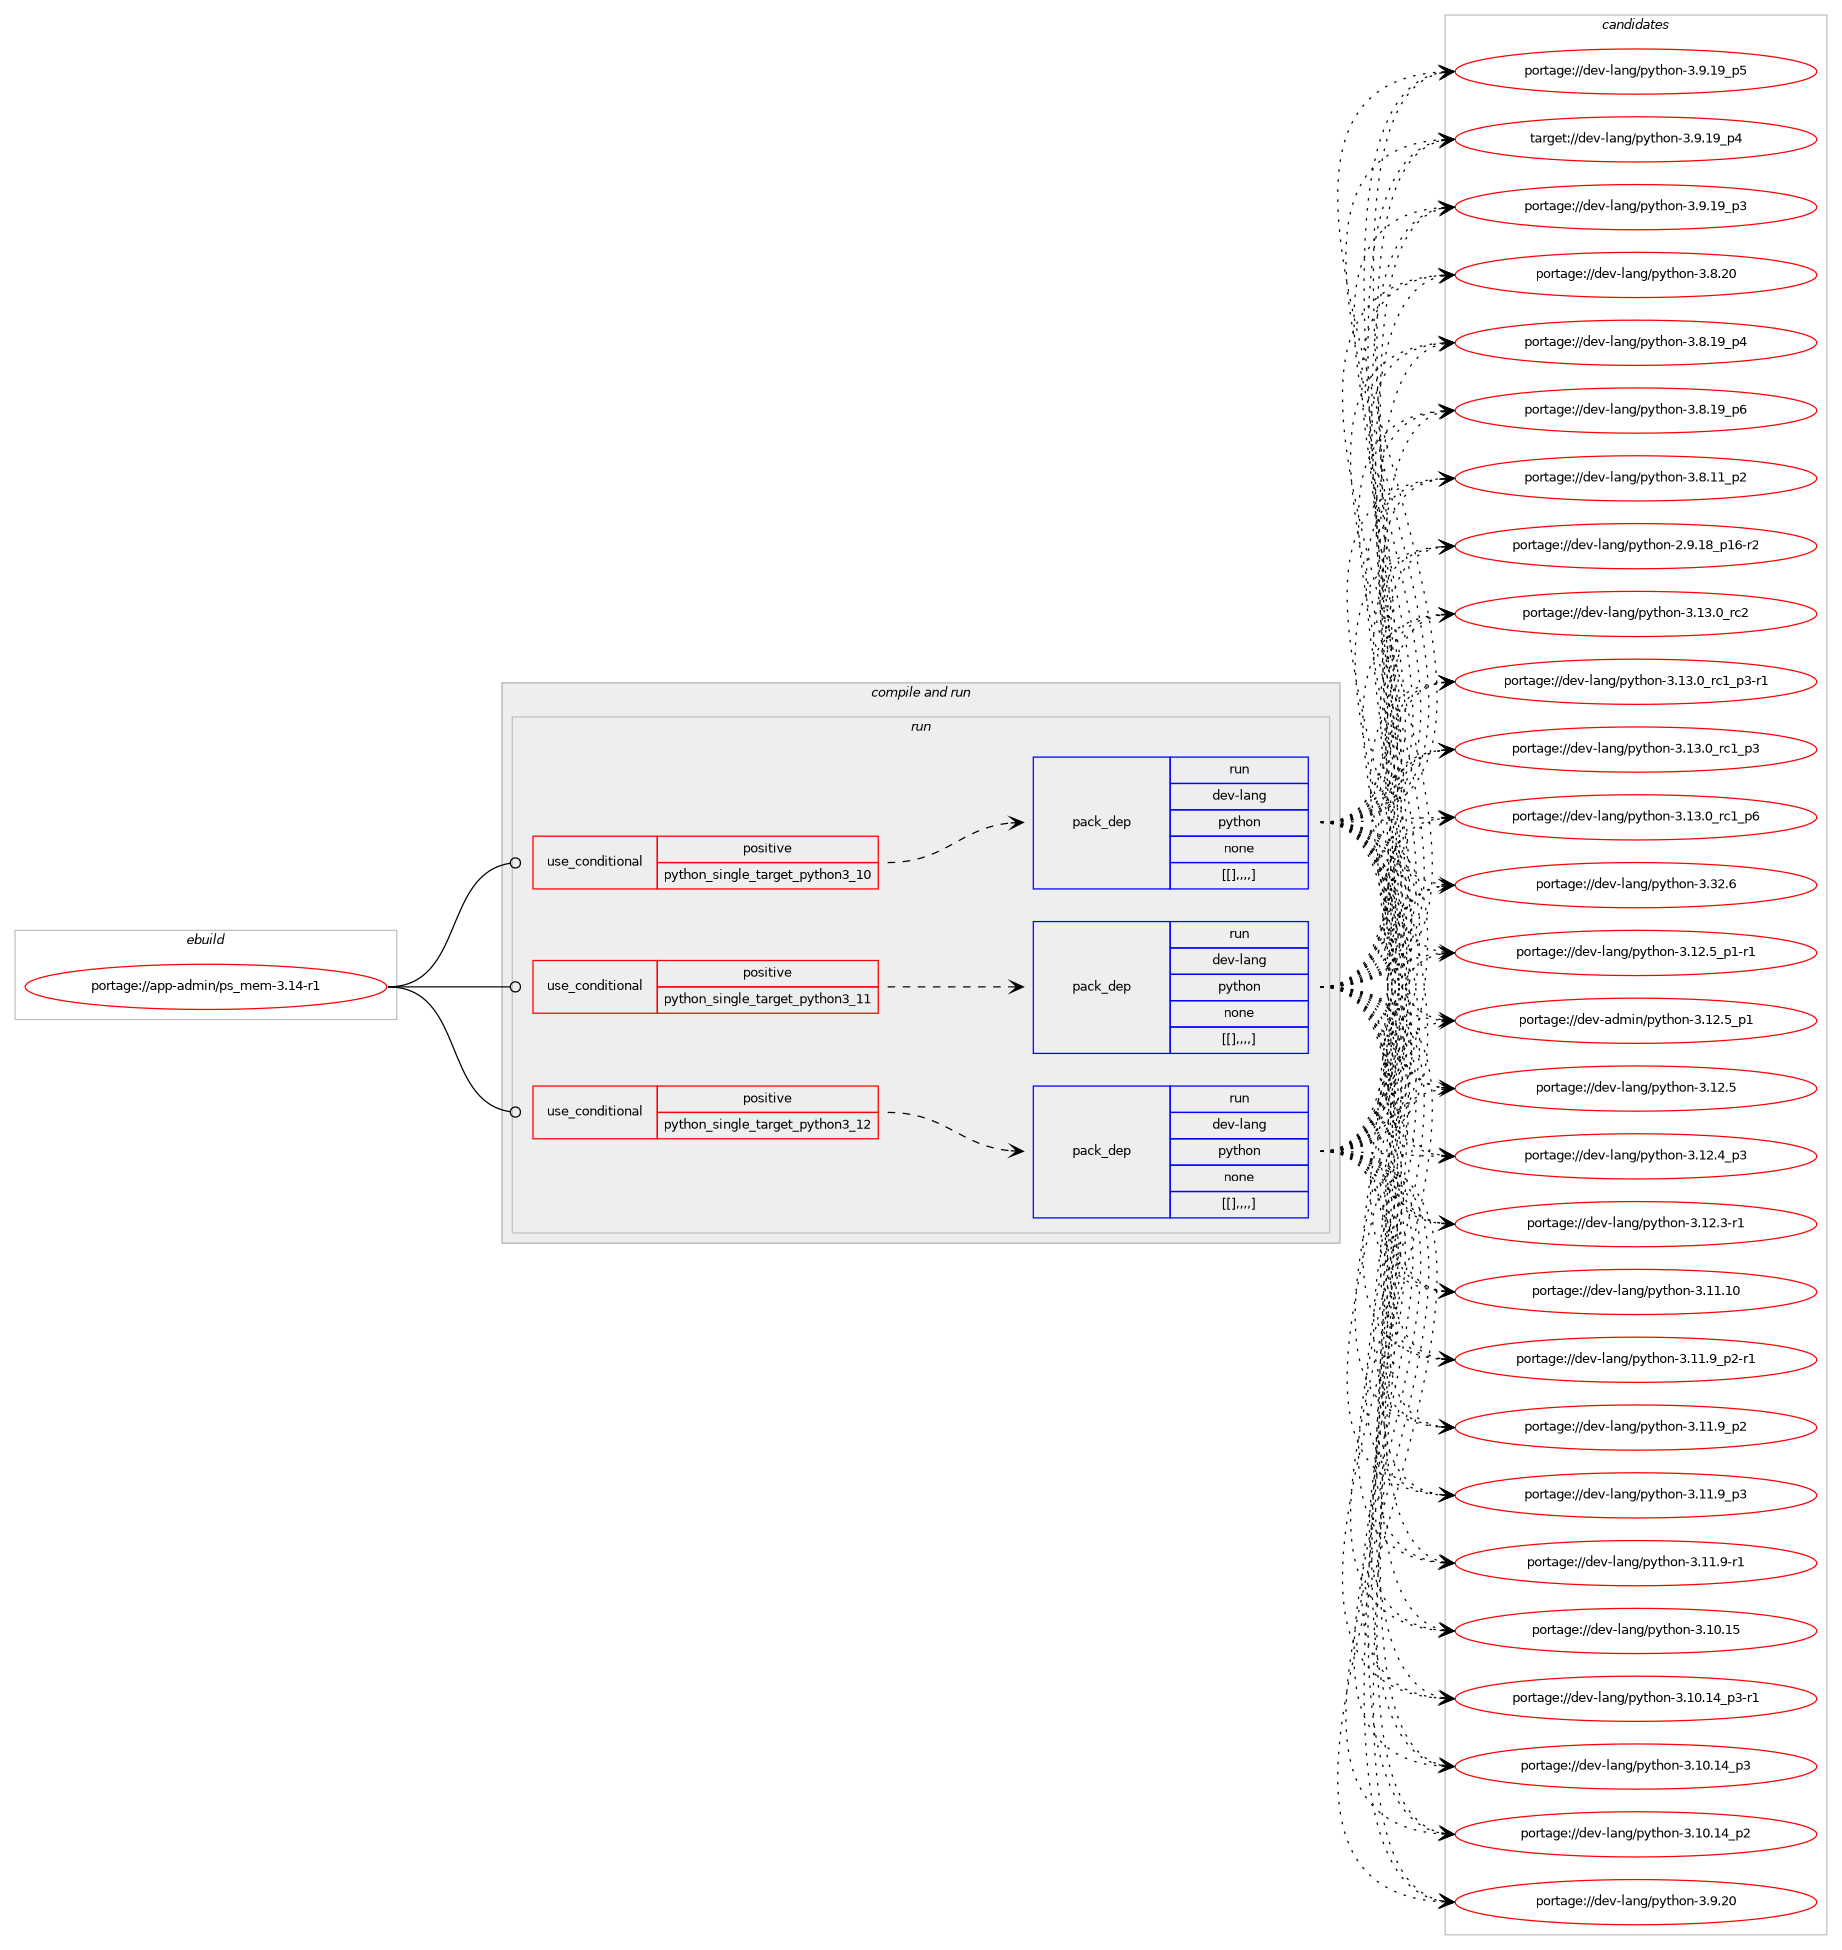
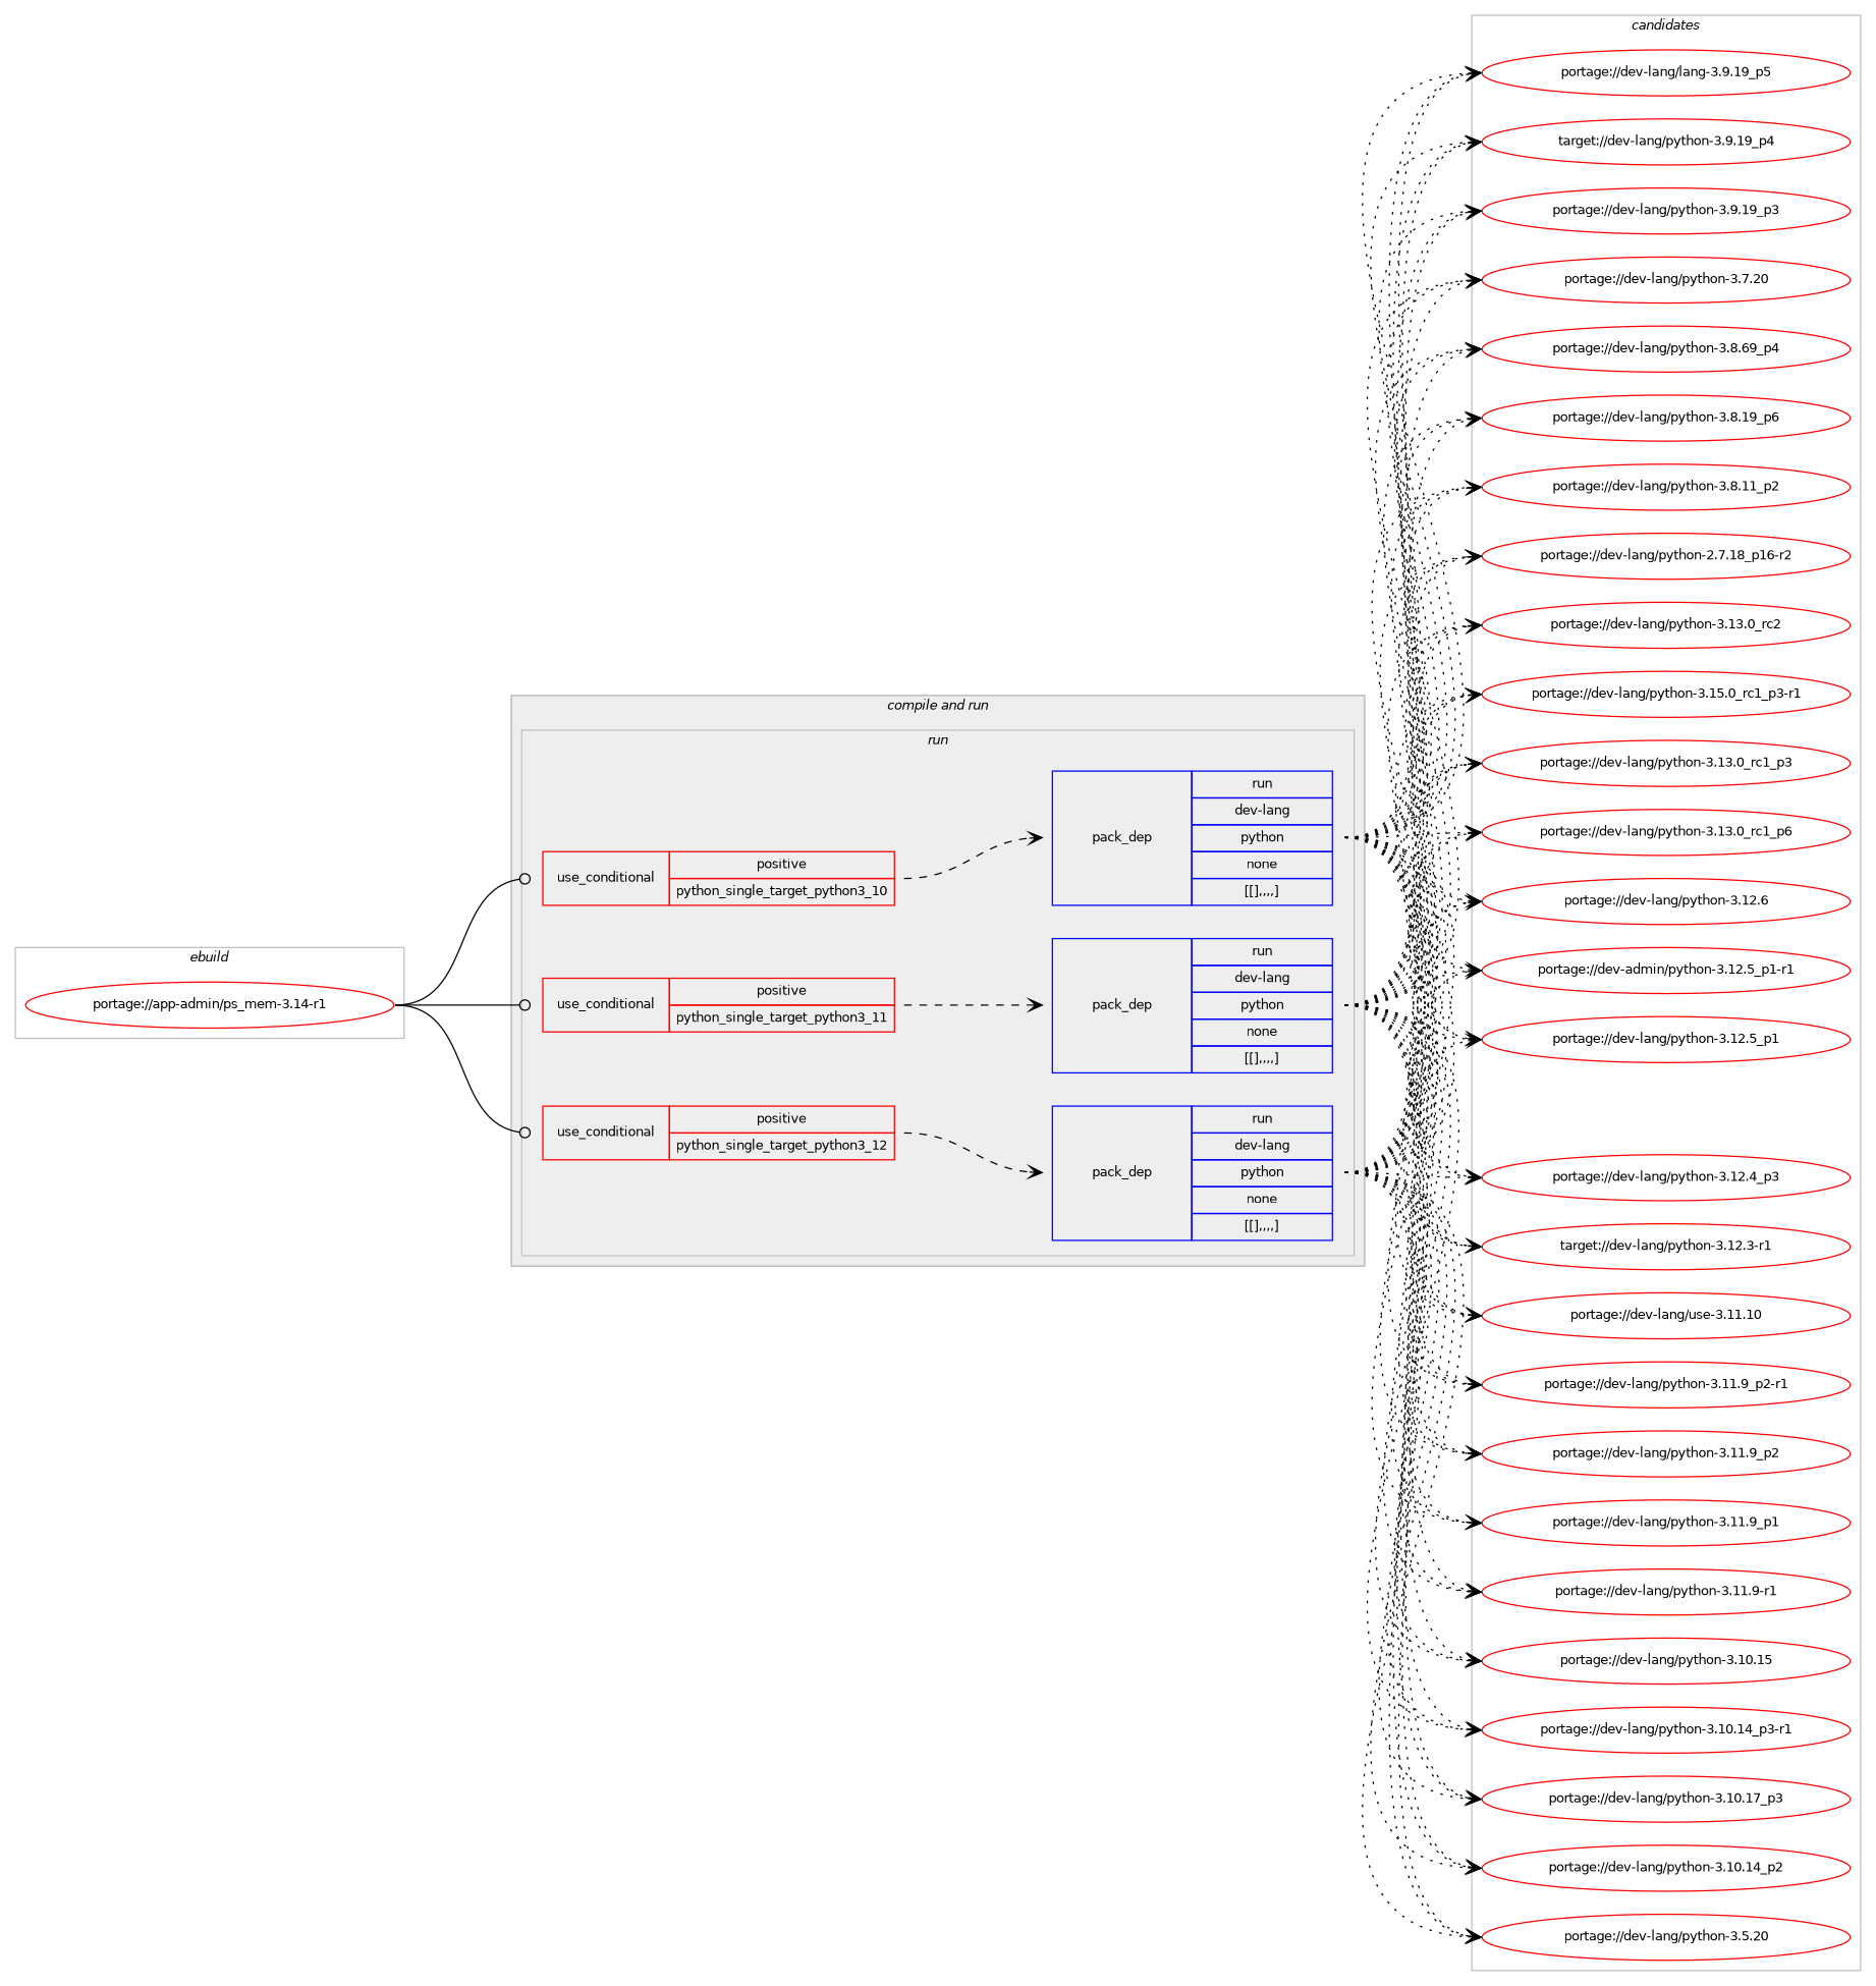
  digraph {
    compound=true
    concentrate=true
    fontname=Helvetica
    fontsize=10
    newrank=true
    rankdir=LR
    ranksep=1.5
    node [color=red fontname=Helvetica fontsize=10]
    edge [arrowhead=vee headport=w style=dotted tailport=e weight=100]
    n1 [label="portage://app-admin/ps_mem-3.14-r1" width=4]
    n2 [color=blue label=<<TABLE BORDER="0" CELLBORDER="1" CELLSPACING="0" CELLPADDING="4" WIDTH="220"><TR><TD ROWSPAN="6" CELLPADDING="30">pack_dep</TD></TR><TR><TD WIDTH="110">run</TD></TR><TR><TD>dev-lang</TD></TR><TR><TD>python</TD></TR><TR><TD>none</TD></TR><TR><TD>[[],,,,]</TD></TR></TABLE>> shape=none]
    n3 [label=<<TABLE BORDER="0" CELLBORDER="1" CELLSPACING="0" CELLPADDING="4"><TR><TD ROWSPAN="3" CELLPADDING="10">use_conditional</TD></TR><TR><TD>positive</TD></TR><TR><TD>python_single_target_python3_10</TD></TR></TABLE>> shape=none]
    n4 [color=blue label=<<TABLE BORDER="0" CELLBORDER="1" CELLSPACING="0" CELLPADDING="4" WIDTH="220"><TR><TD ROWSPAN="6" CELLPADDING="30">pack_dep</TD></TR><TR><TD WIDTH="110">run</TD></TR><TR><TD>dev-lang</TD></TR><TR><TD>python</TD></TR><TR><TD>none</TD></TR><TR><TD>[[],,,,]</TD></TR></TABLE>> shape=none]
    n5 [label=<<TABLE BORDER="0" CELLBORDER="1" CELLSPACING="0" CELLPADDING="4"><TR><TD ROWSPAN="3" CELLPADDING="10">use_conditional</TD></TR><TR><TD>positive</TD></TR><TR><TD>python_single_target_python3_11</TD></TR></TABLE>> shape=none]
    n6 [color=blue label=<<TABLE BORDER="0" CELLBORDER="1" CELLSPACING="0" CELLPADDING="4" WIDTH="220"><TR><TD ROWSPAN="6" CELLPADDING="30">pack_dep</TD></TR><TR><TD WIDTH="110">run</TD></TR><TR><TD>dev-lang</TD></TR><TR><TD>python</TD></TR><TR><TD>none</TD></TR><TR><TD>[[],,,,]</TD></TR></TABLE>> shape=none]
    n7 [label=<<TABLE BORDER="0" CELLBORDER="1" CELLSPACING="0" CELLPADDING="4"><TR><TD ROWSPAN="3" CELLPADDING="10">use_conditional</TD></TR><TR><TD>positive</TD></TR><TR><TD>python_single_target_python3_12</TD></TR></TABLE>> shape=none]
    n8 [label="portage://dev-lang/python-3.13.0_rc2" width=4]
-   n9 [label="portage://dev-lang/python-3.13.0_rc1_p3-r1" width=4]
+   n9 [label="portage://dev-lang/python-3.15.0_rc1_p3-r1" width=4]
    n10 [label="portage://dev-lang/python-3.13.0_rc1_p3" width=4]
    n11 [label="portage://dev-lang/python-3.13.0_rc1_p6" width=4]
-   n12 [label="portage://dev-lang/python-3.32.6" width=4]
-   n13 [label="portage://dev-lang/python-3.12.5_p1-r1" width=4]
-   n14 [label="portage://dev-admin/python-3.12.5_p1" width=4]
-   n15 [label="portage://dev-lang/python-3.12.5" width=4]
+   n12 [label="portage://dev-lang/python-3.12.6" width=4]
+   n13 [label="portage://dev-admin/python-3.12.5_p1-r1" width=4]
+   n14 [label="portage://dev-lang/python-3.12.5_p1" width=4]
    n16 [label="portage://dev-lang/python-3.12.4_p3" width=4]
-   n17 [label="portage://dev-lang/python-3.12.3-r1" width=4]
-   n18 [label="portage://dev-lang/python-3.11.10" width=4]
+   n17 [label="target://dev-lang/python-3.12.3-r1" width=4]
+   n18 [label="portage://dev-lang/use-3.11.10" width=4]
    n19 [label="portage://dev-lang/python-3.11.9_p2-r1" width=4]
    n20 [label="portage://dev-lang/python-3.11.9_p2" width=4]
-   n21 [label="portage://dev-lang/python-3.11.9_p3" width=4]
+   n21 [label="portage://dev-lang/python-3.11.9_p1" width=4]
    n22 [label="portage://dev-lang/python-3.11.9-r1" width=4]
    n23 [label="portage://dev-lang/python-3.10.15" width=4]
    n24 [label="portage://dev-lang/python-3.10.14_p3-r1" width=4]
-   n25 [label="portage://dev-lang/python-3.10.14_p3" width=4]
+   n25 [label="portage://dev-lang/python-3.10.17_p3" width=4]
    n26 [label="portage://dev-lang/python-3.10.14_p2" width=4]
-   n27 [label="portage://dev-lang/python-3.9.20" width=4]
-   n28 [label="portage://dev-lang/python-3.9.19_p5" width=4]
+   n27 [label="portage://dev-lang/python-3.5.20" width=4]
+   n28 [label="portage://dev-lang/lang-3.9.19_p5" width=4]
    n29 [label="target://dev-lang/python-3.9.19_p4" width=4]
    n30 [label="portage://dev-lang/python-3.9.19_p3" width=4]
-   n31 [label="portage://dev-lang/python-3.8.20" width=4]
-   n32 [label="portage://dev-lang/python-3.8.19_p4" width=4]
+   n31 [label="portage://dev-lang/python-3.7.20" width=4]
+   n32 [label="portage://dev-lang/python-3.8.69_p4" width=4]
    n33 [label="portage://dev-lang/python-3.8.19_p6" width=4]
    n34 [label="portage://dev-lang/python-3.8.11_p2" width=4]
-   n35 [label="portage://dev-lang/python-2.9.18_p16-r2" width=4]
+   n35 [label="portage://dev-lang/python-2.7.18_p16-r2" width=4]
    subgraph cluster_1 {
      color=gray
      label=<<i>ebuild</i>>
      n1
    }
    subgraph cluster_2 {
      color=gray
      label=<<i>dependencies</i>>
      subgraph cluster_3 {
        color=gray
        fillcolor="#eeeeee"
        label=<<i>compile</i>>
        style=filled
      }
      subgraph cluster_4 {
        color=gray
        fillcolor="#eeeeee"
        label=<<i>compile and run</i>>
        style=filled
      }
      subgraph cluster_5 {
        color=gray
        fillcolor="#eeeeee"
        label=<<i>run</i>>
        style=filled
        subgraph sub_6 {
          color=gray
          fillcolor="#eeeeee"
          label=<<i>run</i>>
          style=filled
          n3
          subgraph sub_7 {
            color=gray
            fillcolor="#eeeeee"
            label=<<i>run</i>>
            style=filled
            n2
          }
        }
        subgraph sub_8 {
          color=gray
          fillcolor="#eeeeee"
          label=<<i>run</i>>
          style=filled
          n5
          subgraph sub_9 {
            color=gray
            fillcolor="#eeeeee"
            label=<<i>run</i>>
            style=filled
            n4
          }
        }
        subgraph sub_10 {
          color=gray
          fillcolor="#eeeeee"
          label=<<i>run</i>>
          style=filled
          n7
          subgraph sub_11 {
            color=gray
            fillcolor="#eeeeee"
            label=<<i>run</i>>
            style=filled
            n6
          }
        }
      }
    }
    subgraph cluster_12 {
      color=gray
      label=<<i>candidates</i>>
      rank=same
      subgraph sub_13 {
        color=black
        label=<<i>candidates</i>>
        nodesep=1
        rank=same
        n8
        n9
        n10
        n11
        n12
        n13
        n14
-       n15
        n16
        n17
        n18
        n19
        n20
        n21
        n22
        n23
        n24
        n25
        n26
        n27
        n28
        n29
        n30
        n31
        n32
        n33
        n34
        n35
      }
      subgraph sub_14 {
        color=black
        label=<<i>candidates</i>>
        nodesep=1
        rank=same
        n8
        n9
        n10
        n11
        n12
        n13
        n14
-       n15
        n16
        n17
        n18
        n19
        n20
        n21
        n22
        n23
        n24
        n25
        n26
        n27
        n28
        n29
        n30
        n31
        n32
        n33
        n34
        n35
      }
      subgraph sub_15 {
        color=black
        label=<<i>candidates</i>>
        nodesep=1
        rank=same
        n8
        n9
        n10
        n11
        n12
        n13
        n14
-       n15
        n16
        n17
        n18
        n19
        n20
        n21
        n22
        n23
        n24
        n25
        n26
        n27
        n28
        n29
        n30
        n31
        n32
        n33
        n34
        n35
      }
    }
    n1 -> n3 [arrowhead=odot style=solid weight=20]
    n1 -> n5 [arrowhead=odot style=solid weight=20]
    n1 -> n7 [arrowhead=odot style=solid weight=20]
    n2 -> n8
    n2 -> n9
    n2 -> n10
    n2 -> n11
    n2 -> n12
    n2 -> n13
    n2 -> n14
-   n2 -> n15
    n2 -> n16
    n2 -> n17
    n2 -> n18
    n2 -> n19
    n2 -> n20
    n2 -> n21
    n2 -> n22
    n2 -> n23
    n2 -> n24
    n2 -> n25
    n2 -> n26
    n2 -> n27
    n2 -> n28
    n2 -> n29
    n2 -> n30
    n2 -> n31
    n2 -> n32
    n2 -> n33
    n2 -> n34
    n2 -> n35
    n3 -> n2 [style=dashed weight=20]
    n4 -> n8
    n4 -> n9
    n4 -> n10
    n4 -> n11
    n4 -> n12
    n4 -> n13
    n4 -> n14
-   n4 -> n15
    n4 -> n16
    n4 -> n17
    n4 -> n18
    n4 -> n19
    n4 -> n20
    n4 -> n21
    n4 -> n22
    n4 -> n23
    n4 -> n24
    n4 -> n25
    n4 -> n26
    n4 -> n27
    n4 -> n28
    n4 -> n29
    n4 -> n30
    n4 -> n31
    n4 -> n32
    n4 -> n33
    n4 -> n34
    n4 -> n35
    n5 -> n4 [style=dashed weight=20]
    n6 -> n8
    n6 -> n9
    n6 -> n10
    n6 -> n11
    n6 -> n12
    n6 -> n13
    n6 -> n14
-   n6 -> n15
    n6 -> n16
    n6 -> n17
    n6 -> n18
    n6 -> n19
    n6 -> n20
    n6 -> n21
    n6 -> n22
    n6 -> n23
    n6 -> n24
    n6 -> n25
    n6 -> n26
    n6 -> n27
    n6 -> n28
    n6 -> n29
    n6 -> n30
    n6 -> n31
    n6 -> n32
    n6 -> n33
    n6 -> n34
    n6 -> n35
    n7 -> n6 [style=dashed weight=20]
  }
